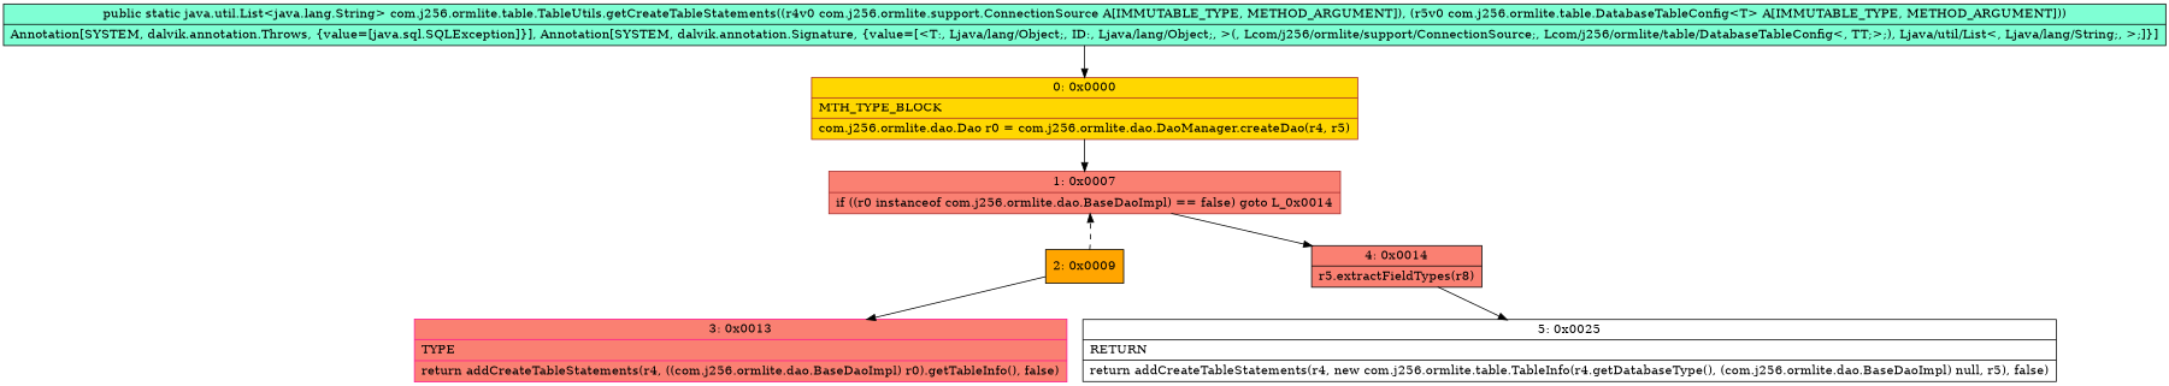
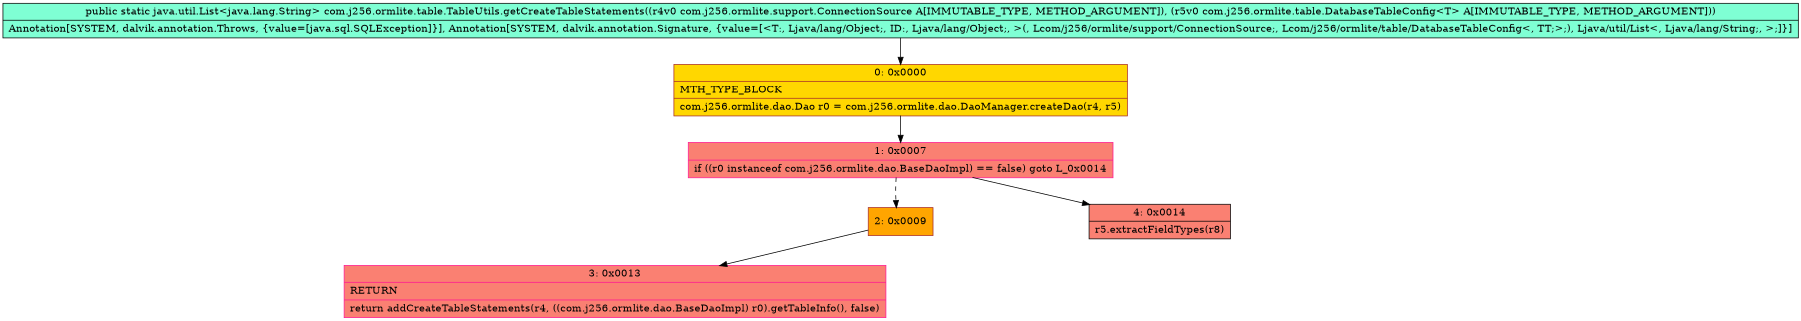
  digraph {
    node [color=black fillcolor=salmon shape=record style=filled]
    n1 [color=brown fillcolor=gold label="{0\:\ 0x0000|MTH_TYPE_BLOCK\l|com.j256.ormlite.dao.Dao r0 = com.j256.ormlite.dao.DaoManager.createDao(r4, r5)\l}"]
-   n2 [color=brown label="{1\:\ 0x0007|if ((r0 instanceof com.j256.ormlite.dao.BaseDaoImpl) == false) goto L_0x0014\l}"]
-   n3 [fillcolor=orange label="{2\:\ 0x0009}"]
+   n2 [color=deeppink label="{1\:\ 0x0007|if ((r0 instanceof com.j256.ormlite.dao.BaseDaoImpl) == false) goto L_0x0014\l}"]
+   n3 [color=brown fillcolor=orange label="{2\:\ 0x0009}"]
    n4 [label="{4\:\ 0x0014|r5.extractFieldTypes(r8)\l}"]
-   n5 [color=deeppink label="{3\:\ 0x0013|TYPE\l|return addCreateTableStatements(r4, ((com.j256.ormlite.dao.BaseDaoImpl) r0).getTableInfo(), false)\l}"]
-   n6 [fillcolor=white label="{5\:\ 0x0025|RETURN\l|return addCreateTableStatements(r4, new com.j256.ormlite.table.TableInfo(r4.getDatabaseType(), (com.j256.ormlite.dao.BaseDaoImpl) null, r5), false)\l}"]
+   n5 [color=deeppink label="{3\:\ 0x0013|RETURN\l|return addCreateTableStatements(r4, ((com.j256.ormlite.dao.BaseDaoImpl) r0).getTableInfo(), false)\l}"]
    n7 [fillcolor=aquamarine label="{public static java.util.List\<java.lang.String\> com.j256.ormlite.table.TableUtils.getCreateTableStatements((r4v0 com.j256.ormlite.support.ConnectionSource A[IMMUTABLE_TYPE, METHOD_ARGUMENT]), (r5v0 com.j256.ormlite.table.DatabaseTableConfig\<T\> A[IMMUTABLE_TYPE, METHOD_ARGUMENT]))  | Annotation[SYSTEM, dalvik.annotation.Throws, \{value=[java.sql.SQLException]\}], Annotation[SYSTEM, dalvik.annotation.Signature, \{value=[\<T:, Ljava\/lang\/Object;, ID:, Ljava\/lang\/Object;, \>(, Lcom\/j256\/ormlite\/support\/ConnectionSource;, Lcom\/j256\/ormlite\/table\/DatabaseTableConfig\<, TT;\>;), Ljava\/util\/List\<, Ljava\/lang\/String;, \>;]\}]\l}"]
    n1 -> n2
-   n3 -> n2 [style=dashed]
+   n2 -> n3 [style=dashed]
    n2 -> n4
    n3 -> n5
-   n4 -> n6
    n7 -> n1
  }
